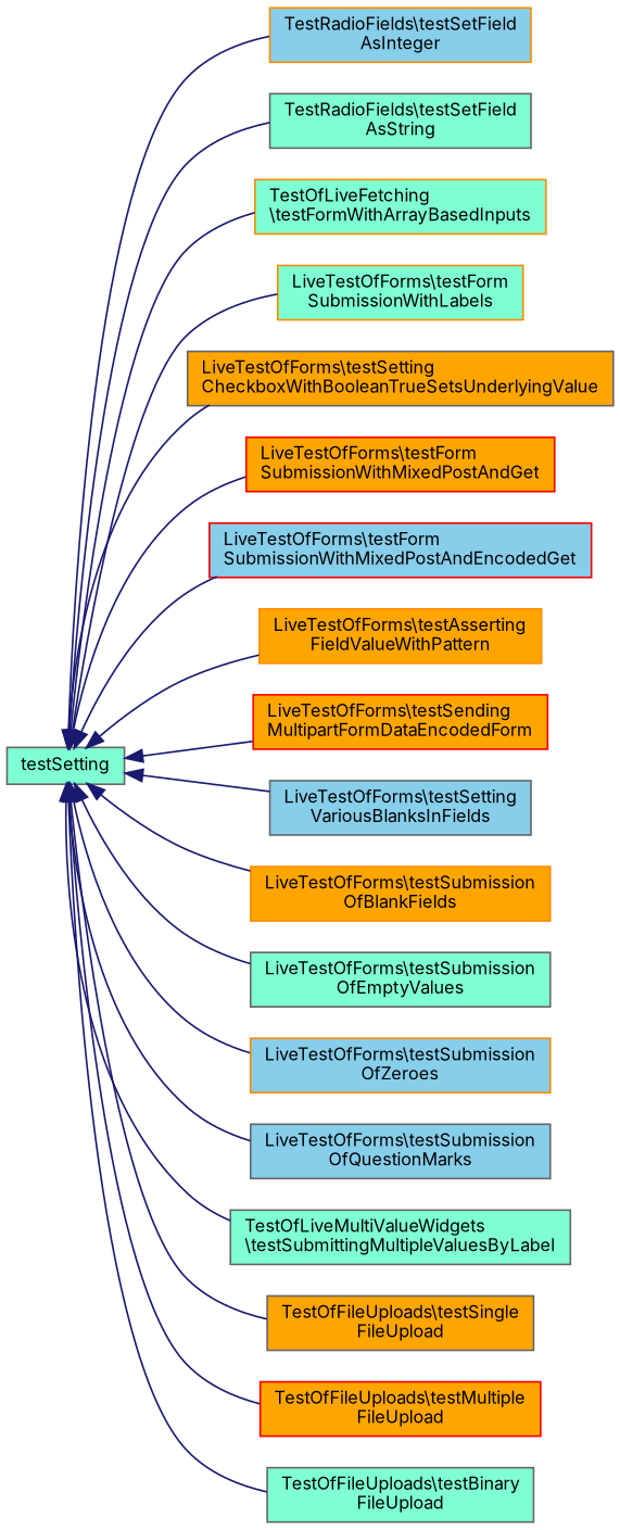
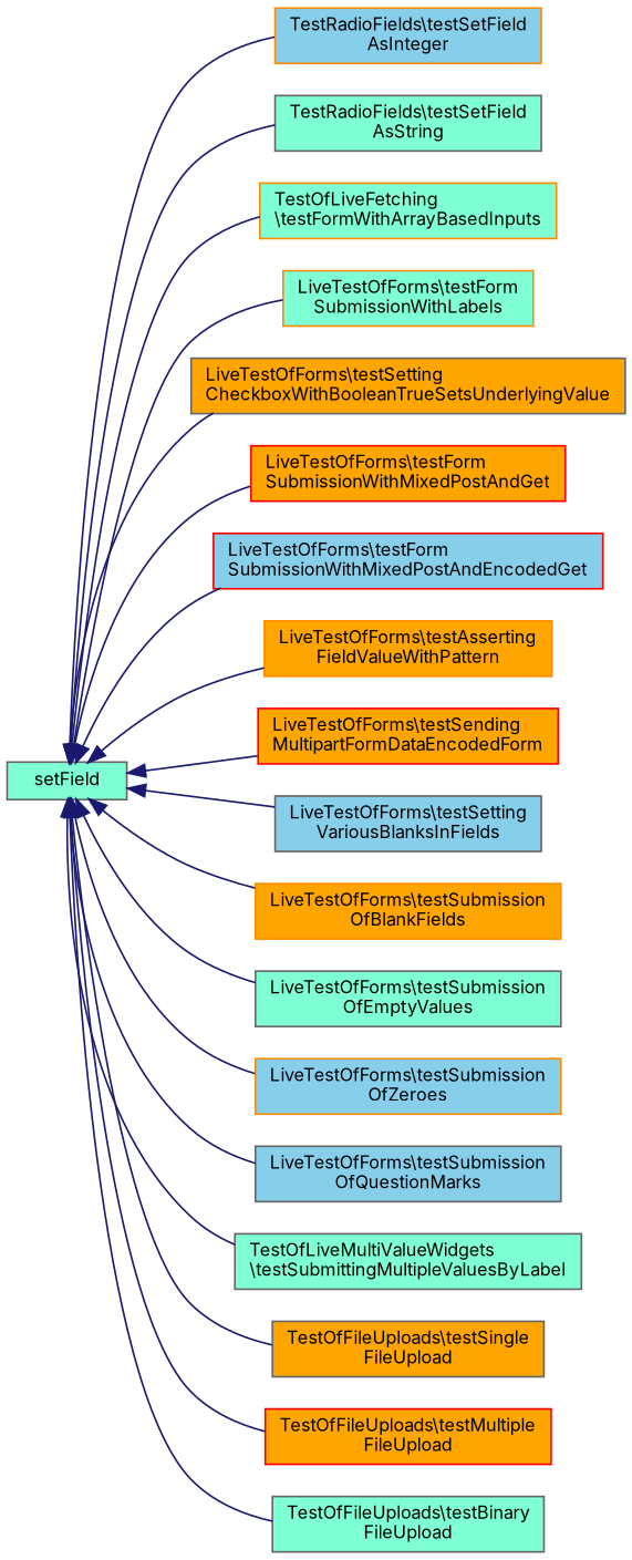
  digraph {
    rankdir=LR
    fontname=Inter
    node [color=gray40 fillcolor=aquamarine fontname=Inter fontsize=10 shape=record style=filled]
    edge [color=midnightblue dir=back fontname=Inter fontsize=10 labelfontname=Helvetica labelfontsize=10 style=solid]
-   n1 [fontcolor=black height=0.2 label=testSetting width=0.4]
+   n1 [fontcolor=black height=0.2 label=setField width=0.4]
    n2 [color=darkorange fillcolor=skyblue height=0.2 label="TestRadioFields\\testSetField\lAsInteger" width=0.4]
    n3 [height=0.2 label="TestRadioFields\\testSetField\lAsString" width=0.4]
    n4 [color=darkorange height=0.2 label="TestOfLiveFetching\l\\testFormWithArrayBasedInputs" width=0.4]
    n5 [color=darkorange height=0.2 label="LiveTestOfForms\\testForm\lSubmissionWithLabels" width=0.4]
    n6 [fillcolor=orange height=0.2 label="LiveTestOfForms\\testSetting\lCheckboxWithBooleanTrueSetsUnderlyingValue" width=0.4]
    n7 [color=red fillcolor=orange height=0.2 label="LiveTestOfForms\\testForm\lSubmissionWithMixedPostAndGet" width=0.4]
    n8 [color=red fillcolor=skyblue height=0.2 label="LiveTestOfForms\\testForm\lSubmissionWithMixedPostAndEncodedGet" width=0.4]
    n9 [color=darkorange fillcolor=orange height=0.2 label="LiveTestOfForms\\testAsserting\lFieldValueWithPattern" width=0.4]
    n10 [color=red fillcolor=orange height=0.2 label="LiveTestOfForms\\testSending\lMultipartFormDataEncodedForm" width=0.4]
    n11 [fillcolor=skyblue height=0.2 label="LiveTestOfForms\\testSetting\lVariousBlanksInFields" width=0.4]
    n12 [color=darkorange fillcolor=orange height=0.2 label="LiveTestOfForms\\testSubmission\lOfBlankFields" width=0.4]
    n13 [height=0.2 label="LiveTestOfForms\\testSubmission\lOfEmptyValues" width=0.4]
    n14 [color=darkorange fillcolor=skyblue height=0.2 label="LiveTestOfForms\\testSubmission\lOfZeroes" width=0.4]
    n15 [fillcolor=skyblue height=0.2 label="LiveTestOfForms\\testSubmission\lOfQuestionMarks" width=0.4]
    n16 [height=0.2 label="TestOfLiveMultiValueWidgets\l\\testSubmittingMultipleValuesByLabel" width=0.4]
    n17 [fillcolor=orange height=0.2 label="TestOfFileUploads\\testSingle\lFileUpload" width=0.4]
    n18 [color=red fillcolor=orange height=0.2 label="TestOfFileUploads\\testMultiple\lFileUpload" width=0.4]
    n19 [height=0.2 label="TestOfFileUploads\\testBinary\lFileUpload" width=0.4]
    n1 -> n2
    n1 -> n3
    n1 -> n4
    n1 -> n5
    n1 -> n6
    n1 -> n7
    n1 -> n8
    n1 -> n9
    n1 -> n10
    n1 -> n11
    n1 -> n12
    n1 -> n13
    n1 -> n14
    n1 -> n15
    n1 -> n16
    n1 -> n17
    n1 -> n18
    n1 -> n19
  }
